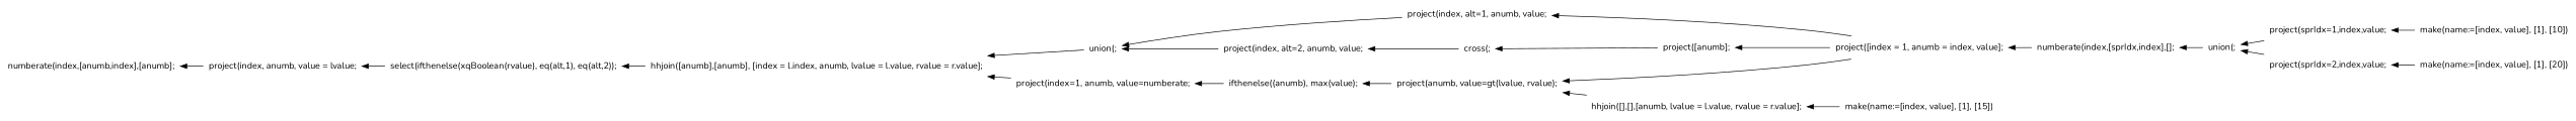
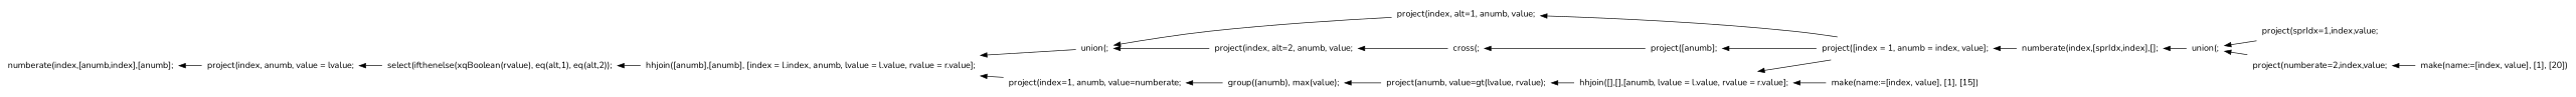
  digraph {
    fontname=Nunito
    rankdir=LR
    node [fontname=Nunito shape=plaintext]
    edge [arrowhead=none arrowtail=normal color=black dir=both fontcolor=black fontname=Nunito weight=1]
    n1 [label="numberate(index,[anumb,index],[anumb];"]
    n2 [label="project(index, anumb, value = lvalue;"]
    n3 [label="select(ifthenelse(xqBoolean(rvalue), eq(alt,1), eq(alt,2));"]
    n4 [label="hhjoin([anumb],[anumb], [index = l.index, anumb, lvalue = l.value, rvalue = r.value];"]
    n5 [label="union(;"]
    n6 [label="project(index=1, anumb, value=numberate;"]
    n7 [label="project(index, alt=1, anumb, value;"]
    n8 [label="project(index, alt=2, anumb, value;"]
-   n9 [label="ifthenelse((anumb), max(value);"]
+   n9 [label="group((anumb), max(value);"]
    n10 [label="project([index = 1, anumb = index, value];"]
    n11 [label="cross(;"]
    n12 [label="numberate(index,[sprIdx,index],[];"]
    n13 [label="union(;"]
    n14 [label="project(sprIdx=1,index,value;"]
-   n15 [label="project(sprIdx=2,index,value;"]
-   n16 [label="make(name:=[index, value], [1], [10])"]
+   n15 [label="project(numberate=2,index,value;"]
    n17 [label="make(name:=[index, value], [1], [20])"]
    n18 [label="project([anumb];"]
    n19 [label="make(name:=[index, value], [1], [15])"]
    n20 [label="project(anumb, value=gt(lvalue, rvalue);"]
    n21 [label="hhjoin([],[],[anumb, lvalue = l.value, rvalue = r.value];"]
    n1 -> n2
    n2 -> n3
    n3 -> n4
    n4 -> n5
    n4 -> n6
    n5 -> n7
    n5 -> n8
    n6 -> n9
    n7 -> n10
    n8 -> n11
    n9 -> n20
    n10 -> n12
    n11 -> n18
    n12 -> n13
    n13 -> n14
    n13 -> n15
-   n14 -> n16
    n15 -> n17
    n18 -> n10
    n20 -> n21
-   n20 -> n10
+   n21 -> n10
    n21 -> n19
  }
